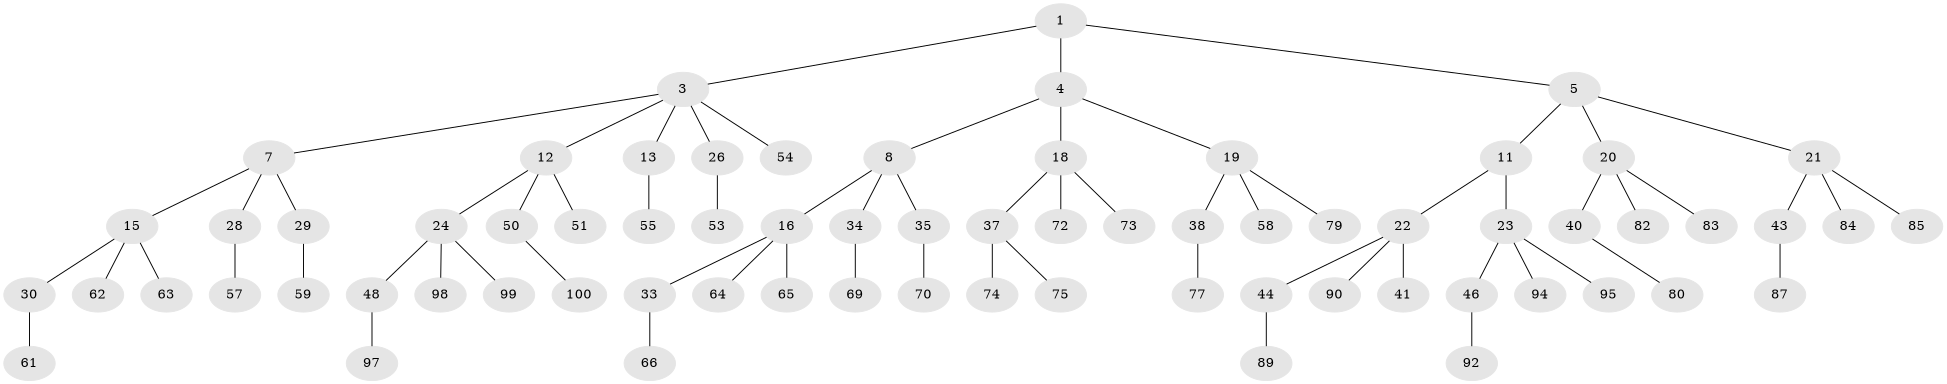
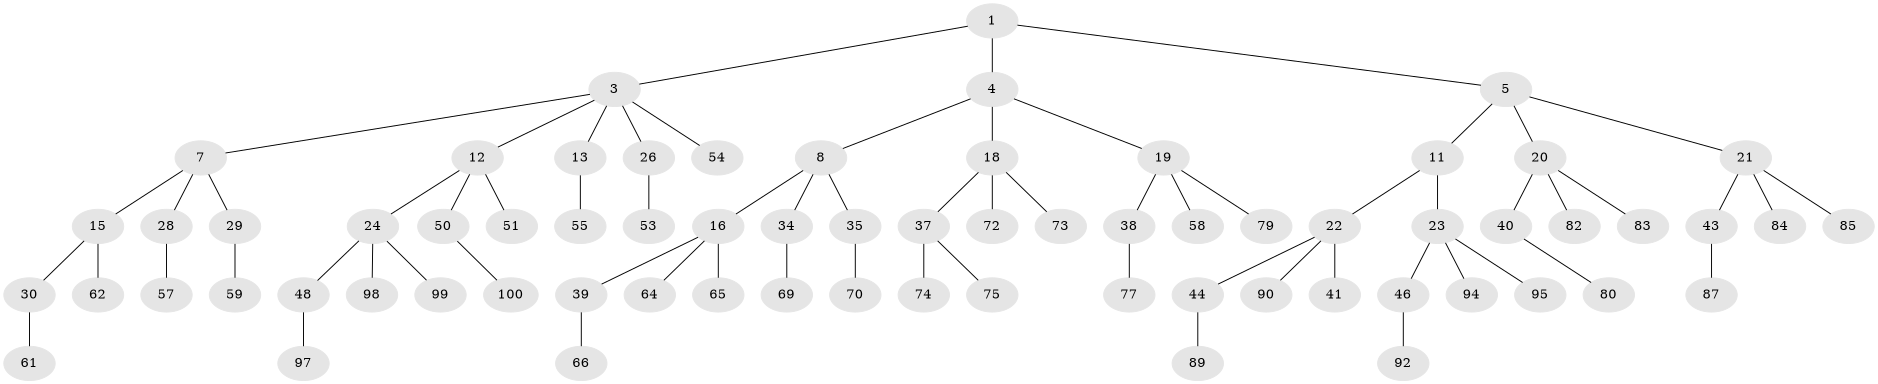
  graph {
    node [color=gray90 style=filled latent=0.166667]
    1 [super="+2" latent=""]
    3 [latent=1 super="+6"]
    4 [latent=0.5 super="+9"]
    5 [latent=0.5 super="+10"]
    7 [latent=0.5 super="+14"]
    12 [latent=0.333333 super="+25"]
    13 [latent=0.333333 super="+27"]
    26 [latent=0.25 super="+52"]
    54 [latent=0.2]
    8 [latent=0.333333 super="+17"]
    18 [latent=0.25 super="+36"]
    19 [latent=0.25 super="+39"]
    11 [latent=0.333333]
    20 [latent=0.25 super="+41"]
    21 [latent=0.25 super="+42"]
    15 [latent=0.333333 super="+31"]
    28 [latent=0.25 super="+56"]
    29 [latent=0.25 super="+58"]
    24 [latent=0.25 super="+49"]
    50 [latent=0.2]
    51 [latent=0.2]
    55 [latent=0.2]
    16 [latent=0.25 super="+32"]
    34 [latent=0.2 super="+68"]
    35 [latent=0.2 super="+71"]
    37 [latent=0.2]
    72
    73
    38 [latent=0.2 super="+76"]
    n30 [label=58]
    79
    22 [latent=0.25 super="+45"]
    23 [latent=0.25 super="+47"]
    40 [latent=0.2 super="+81"]
    82
    83
    43 [latent=0.2 super="+86"]
    84
    85
    30 [latent=0.25 super="+60"]
    62 [latent=0.2]
-   63 [latent=0.2]
    57 [latent=0.2]
    59 [latent=0.2]
-   33 [latent=0.2 super="+67"]
+   33 [latent=0.2 super="+67" label=39]
    64
    65
    69
    70
    44 [latent=0.2 super="+88"]
    90
    n52 [label=41]
    46 [latent=0.2 super="+93"]
    94
    95
    48 [latent=0.2 super="+96"]
    98
    99
    100
    53 [latent=0.2]
    61 [latent=0.2]
    66
    74
    75
    77
    80
    87
    89
    92
    97
    1 -- 3
    1 -- 4
    1 -- 5
    3 -- 7
    3 -- 12
    3 -- 13
    3 -- 26
    3 -- 54
    4 -- 8
    4 -- 18
    4 -- 19
    5 -- 11
    5 -- 20
    5 -- 21
    7 -- 15
    7 -- 28
    7 -- 29
    12 -- 24
    12 -- 50
    12 -- 51
    13 -- 55
    26 -- 53
    8 -- 16
    8 -- 34
    8 -- 35
    18 -- 37
    18 -- 72
    18 -- 73
    19 -- 38
    19 -- n30
    19 -- 79
    11 -- 22
    11 -- 23
    20 -- 40
    20 -- 82
    20 -- 83
    21 -- 43
    21 -- 84
    21 -- 85
    15 -- 30
    15 -- 62
-   15 -- 63
    28 -- 57
    29 -- 59
    24 -- 48
    24 -- 98
    24 -- 99
    50 -- 100
    16 -- 33
    16 -- 64
    16 -- 65
    34 -- 69
    35 -- 70
    37 -- 74
    37 -- 75
    38 -- 77
    22 -- 44
    22 -- 90
    22 -- n52
    23 -- 46
    23 -- 94
    23 -- 95
    40 -- 80
    43 -- 87
    30 -- 61
    33 -- 66
    44 -- 89
    46 -- 92
    48 -- 97
  }
